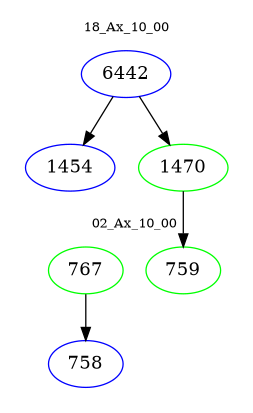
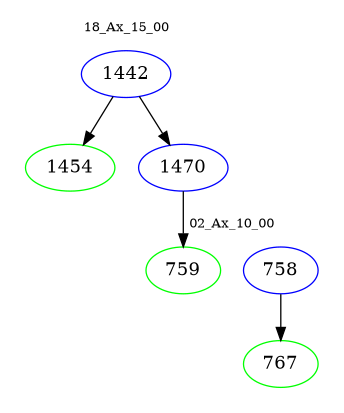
  digraph {
    node [color=blue]
    edge [color=black]
-   n1 [label=6442]
-   n2 [label=1454]
-   n3 [color=green label=1470]
+   n1 [label=1442]
+   n2 [color=green label=1454]
+   n3 [label=1470]
    n4 [label=758]
    n5 [color=green label=759]
    n6 [color=green label=767]
    subgraph cluster_1 {
      color=white
      fontsize=10
-     label="18_Ax_10_00"
+     label="18_Ax_15_00"
      n1
      n2
      n3
    }
    subgraph cluster_2 {
      color=white
      fontsize=10
      label="02_Ax_10_00"
      n4
      n5
      n6
    }
    n1 -> n2
    n1 -> n3
    n3 -> n5
-   n6 -> n4
+   n4 -> n6
  }
